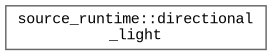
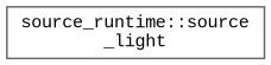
  digraph {
    rankdir=LR
    fontname="Liberation Mono"
-   n1 [color=grey40 fillcolor=white fontname="Liberation Mono" fontsize=10 height=0.2 label="source_runtime::directional\l_light" shape=box style=filled width=0.4]
+   n1 [color=grey40 fillcolor=white fontname="Liberation Mono" fontsize=10 height=0.2 label="source_runtime::source\l_light" shape=box style=filled width=0.4]
  }
